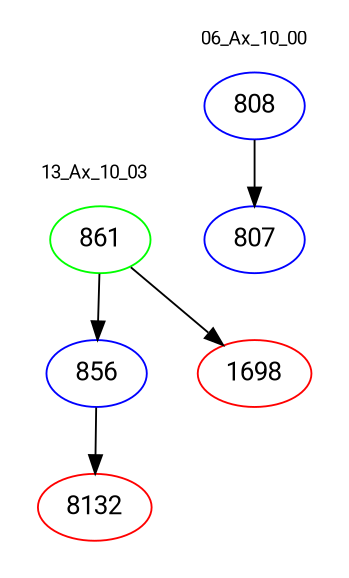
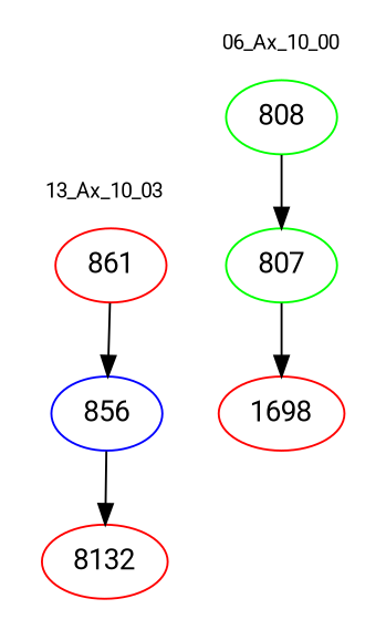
  digraph {
    fontname=Roboto
    node [color=green fontname=Roboto]
    edge [color=black fontname=Roboto]
-   n1 [label=861]
+   n1 [color=red label=861]
    n2 [color=blue label=856]
    n3 [color=red label=8132]
-   n4 [color=blue label=808]
-   n5 [color=blue label=807]
+   n4 [label=808]
+   n5 [label=807]
    n6 [color=red label=1698]
    subgraph cluster_1 {
      color=white
      fontsize=10
      label="13_Ax_10_03"
      n1
      n2
      n3
    }
    subgraph cluster_2 {
      color=white
      fontsize=10
      label="06_Ax_10_00"
      n4
      n5
      n6
    }
    n1 -> n2
    n2 -> n3
    n4 -> n5
-   n1 -> n6
+   n5 -> n6
  }
